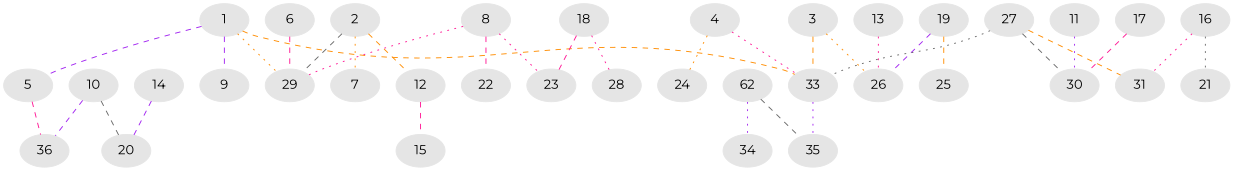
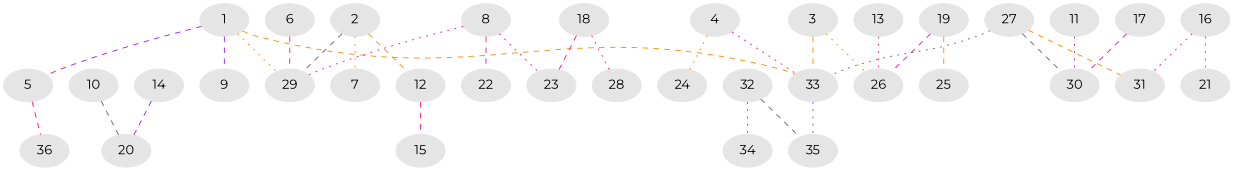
  graph {
    fontname=Montserrat
    node [color=gray90 fontname=Montserrat style=filled]
    edge [color=deeppink fontname=Montserrat style=dashed weight=1.0]
    1
    5
    9
    29
    33
    36
    35
    2
    7
    12
    15
    3
    26
    4
    24
    6
    8
    22
    23
    10
    20
    11
    30
    13
    14
    16
    21
    31
    17
    18
    28
    19
    25
    27
-   32 [label=62]
+   32
    34
    1 -- 5 [color=purple]
    1 -- 9 [color=purple]
    1 -- 29 [color=darkorange style=dotted]
    1 -- 33 [color=darkorange]
    5 -- 36
    33 -- 35 [color=purple style=dotted]
    2 -- 29 [color=gray40]
    2 -- 7 [color=darkorange style=dotted]
    2 -- 12 [color=darkorange]
    12 -- 15
    3 -- 33 [color=darkorange]
    3 -- 26 [color=darkorange style=dotted]
    4 -- 33 [style=dotted]
    4 -- 24 [color=darkorange style=dotted]
    6 -- 29
    8 -- 29 [style=dotted]
    8 -- 22
    8 -- 23 [style=dotted]
-   10 -- 36 [color=purple]
    10 -- 20 [color=gray40]
    11 -- 30 [color=purple style=dotted]
    13 -- 26 [style=dotted]
    14 -- 20 [color=purple]
    16 -- 21 [color=gray40 style=dotted]
    16 -- 31 [style=dotted]
    17 -- 30
    18 -- 23
    18 -- 28 [style=dotted]
-   19 -- 26 [color=purple]
+   19 -- 26
    19 -- 25 [color=darkorange]
    27 -- 33 [color=gray40 style=dotted]
    27 -- 30 [color=gray40]
    27 -- 31 [color=darkorange]
    32 -- 35 [color=gray40]
    32 -- 34 [color=purple style=dotted]
  }
